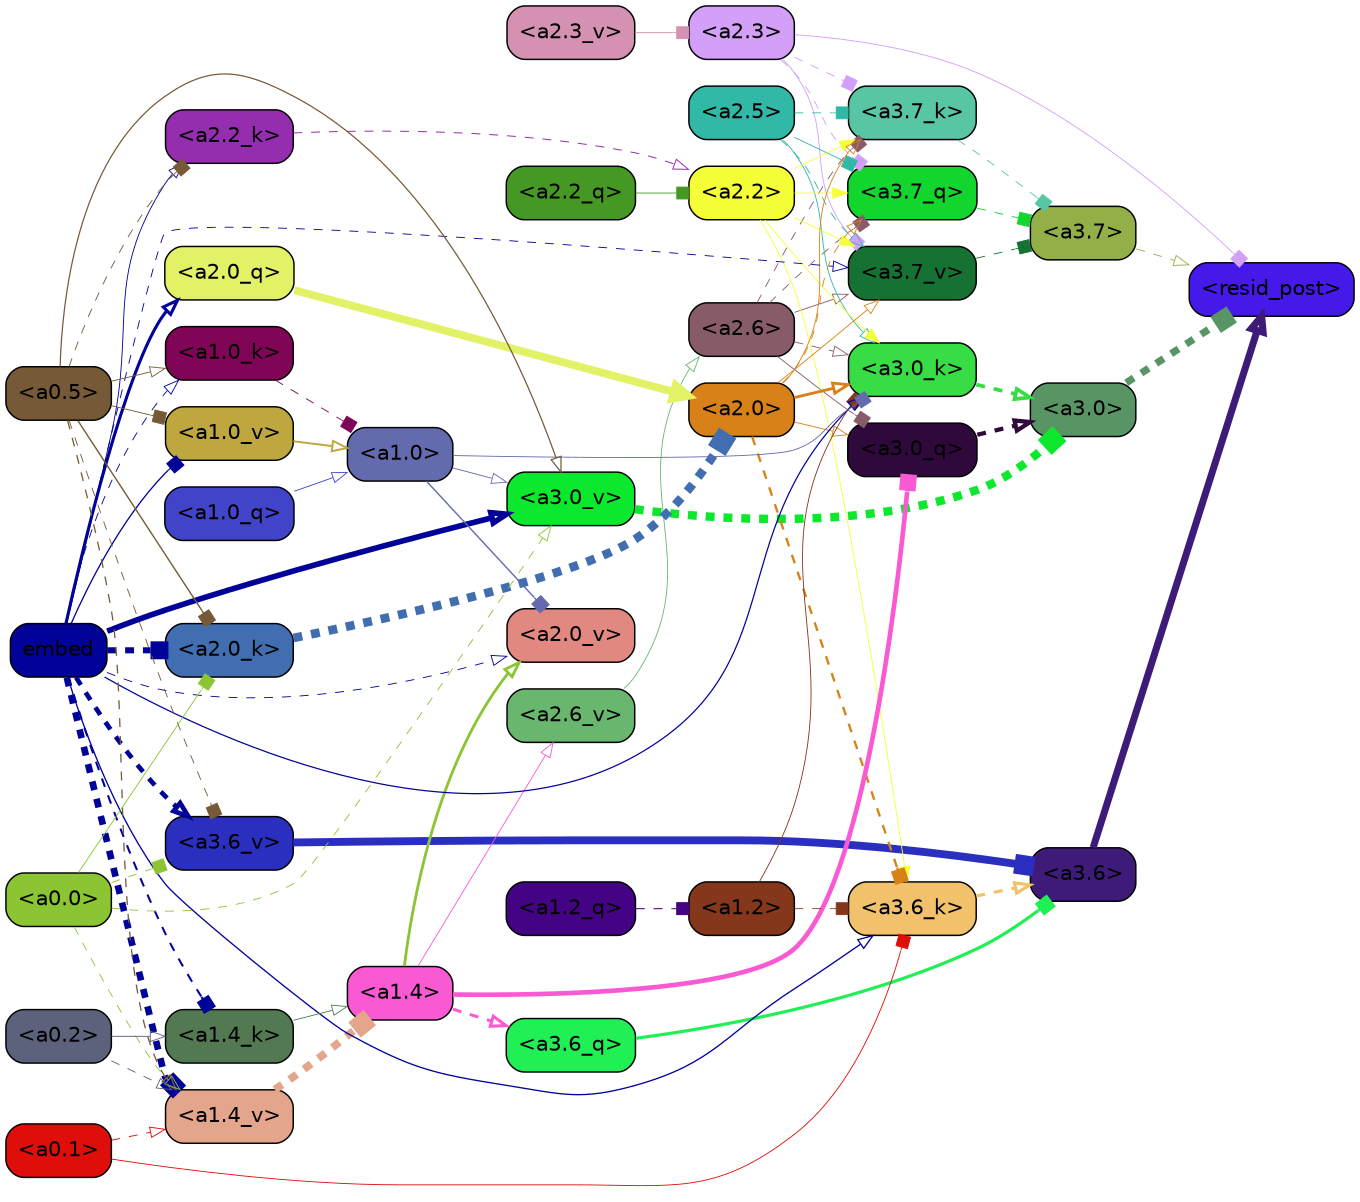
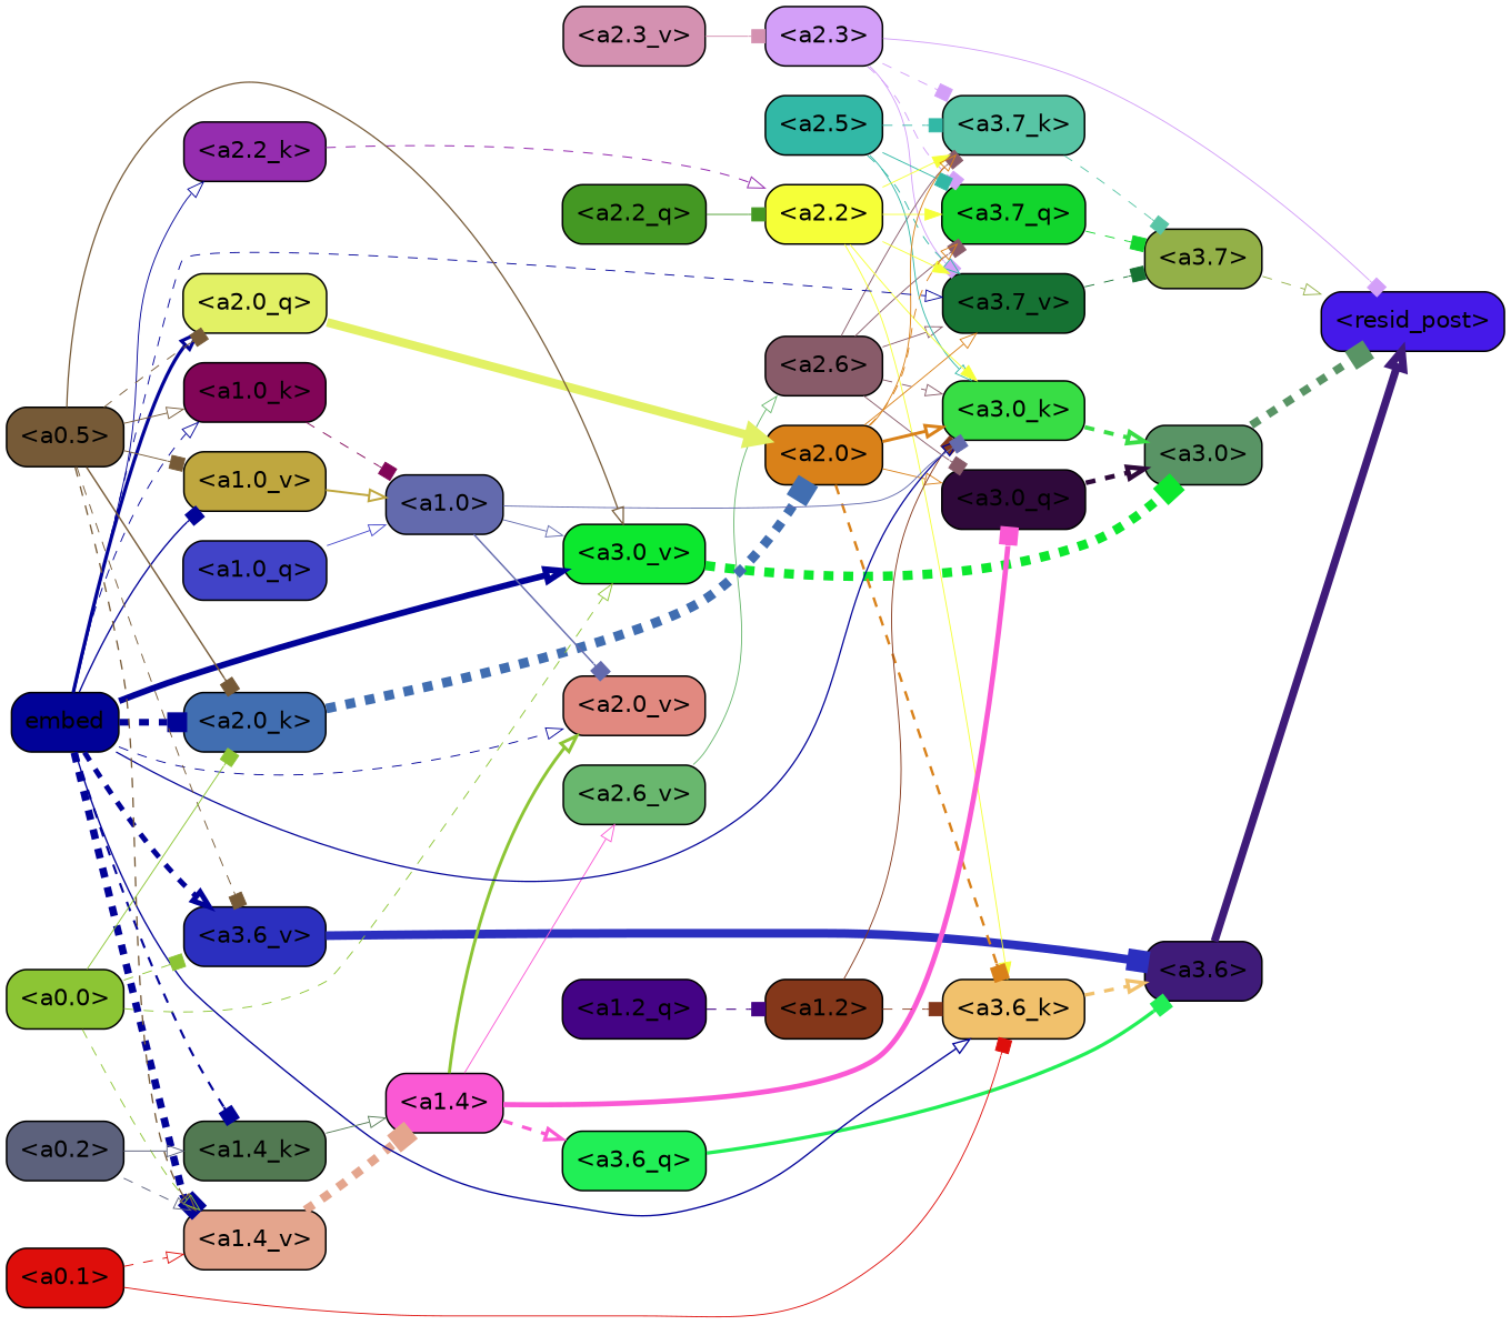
  strict digraph {
    rankdir=LR
    splines=true
    node [color=black fontname=Helvetica shape=box style="filled, rounded"]
    edge [arrowhead=onormal color="#010298" penwidth=0.6 style=bold]
    "<a3.7>" [fillcolor="#93b048"]
    "<resid_post>" [fillcolor="#4519e9"]
    "<a3.6>" [fillcolor="#3f1b79"]
    "<a3.0>" [fillcolor="#599465"]
    "<a2.3>" [fillcolor="#d39ff8"]
    "<a3.7_q>" [fillcolor="#12d52d"]
    "<a3.7_k>" [fillcolor="#58c5a5"]
    "<a3.7_v>" [fillcolor="#167233"]
    "<a3.6_q>" [fillcolor="#21ef56"]
    "<a3.0_q>" [fillcolor="#2f093b"]
    "<a3.6_k>" [fillcolor="#f1c16c"]
    "<a3.0_k>" [fillcolor="#38dd45"]
    "<a3.6_v>" [fillcolor="#2b2fbf"]
    "<a3.0_v>" [fillcolor="#0ce82e"]
    "<a2.6>" [fillcolor="#885b69"]
    "<a2.5>" [fillcolor="#32b8a6"]
    "<a2.2>" [fillcolor="#f5ff38"]
    "<a2.0>" [fillcolor="#d98119"]
    "<a1.4>" [fillcolor="#fa59d4"]
    "<a2.6_v>" [fillcolor="#69b76e"]
    "<a2.0_v>" [fillcolor="#e18980"]
    "<a1.2>" [fillcolor="#84371a"]
    "<a0.1>" [fillcolor="#de0e0b"]
    "<a1.4_v>" [fillcolor="#e4a58d"]
    embed [fillcolor="#010298"]
    "<a2.0_q>" [fillcolor="#e2f165"]
    "<a2.2_k>" [fillcolor="#952daf"]
    "<a2.0_k>" [fillcolor="#416eb1"]
    "<a1.4_k>" [fillcolor="#527952"]
    "<a1.0_k>" [fillcolor="#810557"]
    "<a1.0_v>" [fillcolor="#bfa73f"]
    "<a1.0>" [fillcolor="#636aad"]
    "<a0.5>" [fillcolor="#765a37"]
    "<a0.0>" [fillcolor="#8cc534"]
    "<a2.2_q>" [fillcolor="#449823"]
    "<a2.3_v>" [fillcolor="#d491b1"]
    "<a1.2_q>" [fillcolor="#440385"]
    "<a1.0_q>" [fillcolor="#4143c8"]
    "<a0.2>" [fillcolor="#5c617c"]
    "<a3.7>" -> "<resid_post>" [color="#93b048" style=dashed]
    "<a3.6>" -> "<resid_post>" [color="#3f1b79" penwidth=4.751592040061951]
    "<a3.0>" -> "<resid_post>" [arrowhead=box color="#599465" penwidth=4.904066681861877 style=dashed]
    "<a2.3>" -> "<resid_post>" [arrowhead=box color="#d39ff8"]
    "<a2.3>" -> "<a3.7_q>" [arrowhead=box color="#d39ff8" style=dashed]
    "<a2.3>" -> "<a3.7_k>" [arrowhead=box color="#d39ff8" penwidth=0.6069068089127541 style=dashed]
    "<a2.3>" -> "<a3.7_v>" [arrowhead=box color="#d39ff8"]
    "<a3.7_q>" -> "<a3.7>" [arrowhead=box color="#12d52d" style=dashed]
    "<a3.7_k>" -> "<a3.7>" [arrowhead=box color="#58c5a5" style=dashed]
    "<a3.7_v>" -> "<a3.7>" [arrowhead=box color="#167233" style=dashed]
    "<a3.6_q>" -> "<a3.6>" [arrowhead=box color="#21ef56" penwidth=2.160832464694977]
    "<a3.0_q>" -> "<a3.0>" [color="#2f093b" penwidth=2.870753765106201 style=dashed]
    "<a3.6_k>" -> "<a3.6>" [color="#f1c16c" penwidth=2.13908451795578 style=dashed]
    "<a3.0_k>" -> "<a3.0>" [color="#38dd45" penwidth=2.520303964614868 style=dashed]
    "<a3.6_v>" -> "<a3.6>" [arrowhead=box color="#2b2fbf" penwidth=5.297133803367615]
    "<a3.0_v>" -> "<a3.0>" [arrowhead=box color="#0ce82e" penwidth=5.680712580680847 style=dashed]
-   "<a2.6>" -> "<a3.7_q>" [arrowhead=box color="#885b69" style=dashed]
-   "<a2.6>" -> "<a3.7_k>" [arrowhead=box color="#885b69" style=dashed]
+   "<a2.6>" -> "<a3.7_q>" [arrowhead=box color="#885b69"]
+   "<a2.6>" -> "<a3.7_k>" [arrowhead=box color="#885b69"]
    "<a2.6>" -> "<a3.7_v>" [color="#885b69"]
    "<a2.6>" -> "<a3.0_q>" [arrowhead=box color="#885b69"]
    "<a2.6>" -> "<a3.0_k>" [color="#885b69" style=dashed]
    "<a2.5>" -> "<a3.7_q>" [arrowhead=box color="#32b8a6"]
    "<a2.5>" -> "<a3.7_k>" [arrowhead=box color="#32b8a6" style=dashed]
    "<a2.5>" -> "<a3.7_v>" [color="#32b8a6" style=dashed]
    "<a2.5>" -> "<a3.0_k>" [color="#32b8a6"]
    "<a2.2>" -> "<a3.7_q>" [color="#f5ff38" arrowhead="" style=""]
    "<a2.2>" -> "<a3.7_k>" [color="#f5ff38" arrowhead="" style=""]
    "<a2.2>" -> "<a3.7_v>" [color="#f5ff38" arrowhead="" style=""]
    "<a2.2>" -> "<a3.6_k>" [color="#f5ff38" arrowhead="" style=""]
    "<a2.2>" -> "<a3.0_k>" [color="#f5ff38" arrowhead="" style=""]
    "<a2.0>" -> "<a3.7_q>" [color="#d98119" style=dashed]
    "<a2.0>" -> "<a3.7_k>" [color="#d98119"]
    "<a2.0>" -> "<a3.7_v>" [color="#d98119"]
    "<a2.0>" -> "<a3.0_q>" [color="#d98119"]
    "<a2.0>" -> "<a3.6_k>" [arrowhead=box color="#d98119" penwidth=1.564806342124939 style=dashed]
    "<a2.0>" -> "<a3.0_k>" [color="#d98119" penwidth=1.9353990852832794]
    "<a1.4>" -> "<a3.6_q>" [color="#fa59d4" penwidth=2.0727532356977463 style=dashed]
    "<a1.4>" -> "<a3.0_q>" [arrowhead=box color="#fa59d4" penwidth=3.1279823780059814]
    "<a1.4>" -> "<a2.6_v>" [color="#fa59d4"]
    "<a1.4>" -> "<a2.0_v>" [color="#8cc534" penwidth=1.9170897603034973]
    "<a2.6_v>" -> "<a2.6>" [color="#69b76e"]
    "<a1.2>" -> "<a3.6_k>" [arrowhead=box color="#84371a" style=dashed]
    "<a1.2>" -> "<a3.0_k>" [arrowhead=box color="#84371a"]
    "<a0.1>" -> "<a3.6_k>" [arrowhead=box color="#de0e0b"]
    "<a0.1>" -> "<a1.4_v>" [color="#de0e0b" penwidth=0.6202214732766151 style=dashed]
    "<a1.4_v>" -> "<a1.4>" [arrowhead=box color="#e4a58d" penwidth=5.280138969421387 style=dashed]
    embed -> "<a3.7_v>" [style=dashed]
    embed -> "<a3.6_k>" [penwidth=0.8915999233722687]
    embed -> "<a3.0_k>" [penwidth=0.832088902592659]
    embed -> "<a3.6_v>" [penwidth=3.1840110421180725 style=dashed]
    embed -> "<a3.0_v>" [penwidth=3.8132747188210487]
    embed -> "<a2.0_v>" [style=dashed]
    embed -> "<a1.4_v>" [arrowhead=box penwidth=4.4888065457344055 style=dashed]
    embed -> "<a2.0_q>" [penwidth=2.084651827812195]
    embed -> "<a2.2_k>"
    embed -> "<a2.0_k>" [arrowhead=box penwidth=4.084526404738426 style=dashed]
    embed -> "<a1.4_k>" [arrowhead=box penwidth=1.3912410736083984 style=dashed]
    embed -> "<a1.0_k>" [style=dashed]
    embed -> "<a1.0_v>" [arrowhead=box penwidth=0.8796700537204742]
    "<a2.0_q>" -> "<a2.0>" [color="#e2f165" penwidth=5.29856276512146 arrowhead="" style=""]
    "<a2.2_k>" -> "<a2.2>" [color="#952daf" penwidth=0.6722683310508728 style=dashed]
    "<a2.0_k>" -> "<a2.0>" [arrowhead=box color="#416eb1" penwidth=5.859246134757996 style=dashed]
    "<a1.4_k>" -> "<a1.4>" [color="#527952"]
    "<a1.0_k>" -> "<a1.0>" [arrowhead=box color="#810557" style=dashed]
    "<a1.0_v>" -> "<a1.0>" [color="#bfa73f" penwidth=1.318962275981903]
    "<a1.0>" -> "<a3.0_k>" [arrowhead=box color="#636aad"]
    "<a1.0>" -> "<a3.0_v>" [color="#636aad"]
    "<a1.0>" -> "<a2.0_v>" [arrowhead=box color="#636aad" penwidth=0.9450988052412868]
    "<a0.5>" -> "<a3.6_v>" [arrowhead=box color="#765a37" style=dashed]
    "<a0.5>" -> "<a3.0_v>" [color="#765a37" penwidth=0.8331108838319778]
    "<a0.5>" -> "<a1.4_v>" [color="#765a37" penwidth=0.8757842034101486 style=dashed]
-   "<a0.5>" -> "<a2.2_k>" [arrowhead=box color="#765a37" style=dashed]
+   "<a0.5>" -> "<a2.0_q>" [arrowhead=box color="#765a37" style=dashed]
    "<a0.5>" -> "<a2.0_k>" [arrowhead=box color="#765a37" penwidth=0.9412797391414642]
    "<a0.5>" -> "<a1.0_k>" [color="#765a37"]
    "<a0.5>" -> "<a1.0_v>" [arrowhead=box color="#765a37"]
    "<a0.0>" -> "<a3.6_v>" [arrowhead=box color="#8cc534" style=dashed]
    "<a0.0>" -> "<a3.0_v>" [color="#8cc534" style=dashed]
    "<a0.0>" -> "<a1.4_v>" [color="#8cc534" style=dashed]
    "<a0.0>" -> "<a2.0_k>" [arrowhead=box color="#8cc534"]
    "<a2.2_q>" -> "<a2.2>" [arrowhead=box color="#449823"]
    "<a2.3_v>" -> "<a2.3>" [arrowhead=box color="#d491b1"]
    "<a1.2_q>" -> "<a1.2>" [arrowhead=box color="#440385" penwidth=0.7185482024215162 style=dashed]
    "<a1.0_q>" -> "<a1.0>" [color="#4143c8"]
    "<a0.2>" -> "<a1.4_v>" [color="#5c617c" style=dashed]
    "<a0.2>" -> "<a1.4_k>" [color="#5c617c"]
  }
